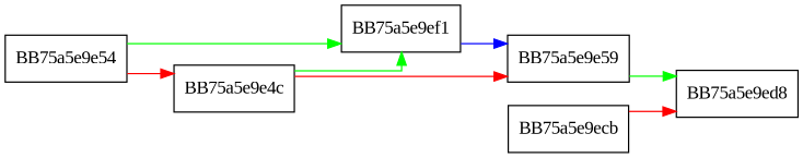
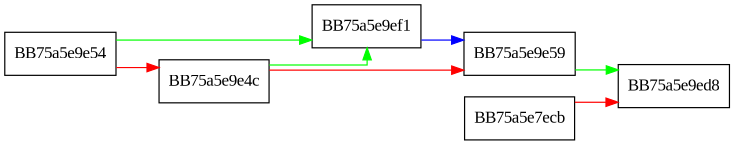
  digraph {
    fontname="Liberation Serif"
    rankdir=LR
    splines=ortho
    node [fontname="Liberation Serif" shape=box]
    edge [color=green fontname="Liberation Serif"]
    n1 [label=BB75a5e9e54]
    BB75a5e9ef1
    BB75a5e9e4c
    BB75a5e9e59
    BB75a5e9ed8
-   BB75a5e9ecb
+   BB75a5e9ecb [label=BB75a5e7ecb]
    n1 -> BB75a5e9ef1
    n1 -> BB75a5e9e4c [color=red]
    BB75a5e9ef1 -> BB75a5e9e59 [color=blue]
    BB75a5e9e4c -> BB75a5e9ef1
    BB75a5e9e4c -> BB75a5e9e59 [color=red]
    BB75a5e9e59 -> BB75a5e9ed8
    BB75a5e9ecb -> BB75a5e9ed8 [color=red]
  }
